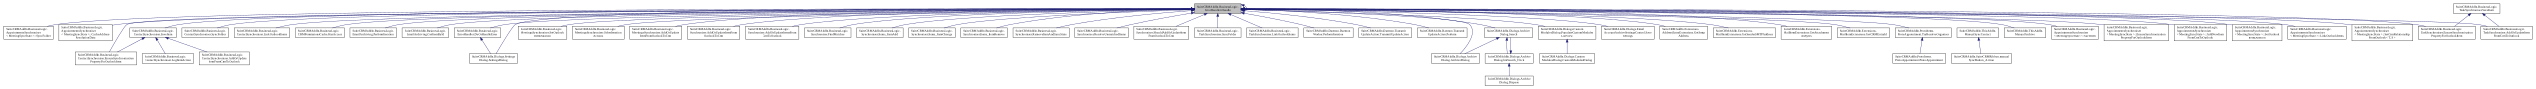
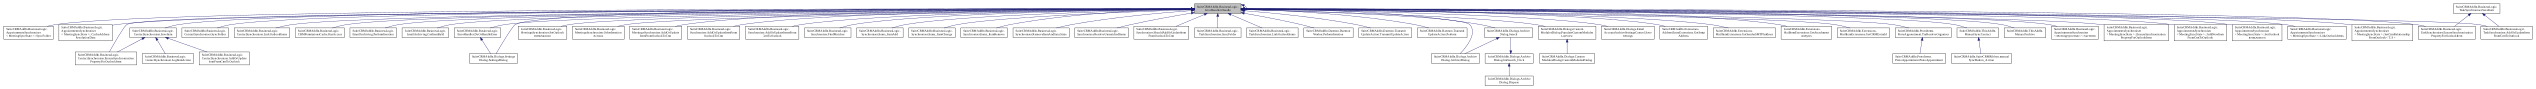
  digraph {
    fontname="Liberation Serif"
    rankdir=TB
    node [color=black fillcolor=white fontname="Liberation Serif" fontsize=10 shape=record style=filled]
    edge [color=midnightblue dir=back fontname="Liberation Serif" fontsize=10 labelfontname=Helvetica labelfontsize=10 style=solid]
    n1 [fillcolor=grey75 fontcolor=black height=0.2 label="SuiteCRMAddIn.BusinessLogic.\lErrorHandler.Handle" width=0.4]
    n2 [height=0.2 label="SuiteCRMAddIn.BusinessLogic.\lAppointmentsSynchroniser\l\< MeetingSyncState \>::SaveItem" width=0.4]
    n3 [height=0.2 label="SuiteCRMAddIn.BusinessLogic.\lAppointmentsSynchroniser\l\< MeetingSyncState \>::EnsureSynchronisation\lPropertyForOutlookItem" width=0.4]
    n4 [height=0.2 label="SuiteCRMAddIn.BusinessLogic.\lAppointmentsSynchroniser\l\< MeetingSyncState \>::AddNewItem\lFromCrmToOutlook" width=0.4]
    n5 [height=0.2 label="SuiteCRMAddIn.BusinessLogic.\lAppointmentsSynchroniser\l\< MeetingSyncState \>::SetOutlook\lItemDuration" width=0.4]
    n6 [height=0.2 label="SuiteCRMAddIn.BusinessLogic.\lAppointmentsSynchroniser\l\< MeetingSyncState \>::LinkOutlookItems" width=0.4]
    n7 [height=0.2 label="SuiteCRMAddIn.BusinessLogic.\lAppointmentsSynchroniser\l\< MeetingSyncState \>::SetCrmRelationship\lFromOutlook\< T, S \>" width=0.4]
    n8 [height=0.2 label="SuiteCRMAddIn.BusinessLogic.\lAppointmentsSynchroniser\l\< MeetingSyncState \>::SyncFolder" width=0.4]
    n9 [height=0.2 label="SuiteCRMAddIn.BusinessLogic.\lAppointmentsSynchroniser\l\< MeetingSyncState \>::CacheAddress\lResolutionData" width=0.4]
    n10 [height=0.2 label="SuiteCRMAddIn.BusinessLogic.\lContactSynchroniser.SaveItem" width=0.4]
    n11 [height=0.2 label="SuiteCRMAddIn.BusinessLogic.\lContactSynchroniser.EnsureSynchronisation\lPropertyForOutlookItem" width=0.4]
    n12 [height=0.2 label="SuiteCRMAddIn.BusinessLogic.\lContactSynchroniser.SyncFolder" width=0.4]
    n13 [height=0.2 label="SuiteCRMAddIn.BusinessLogic.\lContactSynchroniser.LinkOutlookItems" width=0.4]
    n14 [height=0.2 label="SuiteCRMAddIn.BusinessLogic.\lCRMPermissionsCache.HasAccess" width=0.4]
    n15 [height=0.2 label="SuiteCRMAddIn.BusinessLogic.\lEmailArchiving.PerformIteration" width=0.4]
    n16 [height=0.2 label="SuiteCRMAddIn.BusinessLogic.\lEmailArchiving.GetItemById" width=0.4]
    n17 [height=0.2 label="SuiteCRMAddIn.BusinessLogic.\lErrorHandler.DoOrHandleError" width=0.4]
    n18 [height=0.2 label="SuiteCRMAddIn.Dialogs.Settings\lDialog.SettingsDialog" width=0.4]
    n19 [height=0.2 label="SuiteCRMAddIn.BusinessLogic.\lMeetingsSynchroniser.SetOutlook\lItemDuration" width=0.4]
    n20 [height=0.2 label="SuiteCRMAddIn.BusinessLogic.\lMeetingsSynchroniser.OtherIteration\lActions" width=0.4]
    n21 [height=0.2 label="SuiteCRMAddIn.BusinessLogic.\lMeetingsSynchroniser.AddOrUpdate\lItemFromOutlookToCrm" width=0.4]
    n22 [height=0.2 label="SuiteCRMAddIn.BusinessLogic.\lSynchroniser.AddOrUpdateItemFrom\lOutlookToCrm" width=0.4]
    n23 [height=0.2 label="SuiteCRMAddIn.BusinessLogic.\lSynchroniser.AddOrUpdateItemsFrom\lCrmToOutlook" width=0.4]
    n24 [height=0.2 label="SuiteCRMAddIn.BusinessLogic.\lSynchroniser.FindMatches" width=0.4]
    n25 [height=0.2 label="SuiteCRMAddIn.BusinessLogic.\lSynchroniser.Items_ItemAdd" width=0.4]
    n26 [height=0.2 label="SuiteCRMAddIn.BusinessLogic.\lSynchroniser.Items_ItemChange" width=0.4]
    n27 [height=0.2 label="SuiteCRMAddIn.BusinessLogic.\lSynchroniser.Items_ItemRemove" width=0.4]
    n28 [height=0.2 label="SuiteCRMAddIn.BusinessLogic.\lSynchroniser.RemoveItemAndSyncState" width=0.4]
    n29 [height=0.2 label="SuiteCRMAddIn.BusinessLogic.\lSynchroniser.ResolveUnmatchedItems" width=0.4]
    n30 [height=0.2 label="SuiteCRMAddIn.BusinessLogic.\lSynchroniser.ShouldAddOrUpdateItem\lFromOutlookToCrm" width=0.4]
    n31 [height=0.2 label="SuiteCRMAddIn.BusinessLogic.\lTaskSynchroniser.AddOrUpdateItem\lFromCrmToOutlook" width=0.4]
    n32 [height=0.2 label="SuiteCRMAddIn.BusinessLogic.\lTaskSynchroniser.EnsureSynchronisation\lPropertyForOutlookItem" width=0.4]
    n33 [height=0.2 label="SuiteCRMAddIn.BusinessLogic.\lTaskSynchroniser.SyncFolder" width=0.4]
    n34 [height=0.2 label="SuiteCRMAddIn.BusinessLogic.\lTaskSynchroniser.LinkOutlookItems" width=0.4]
    n35 [height=0.2 label="SuiteCRMAddIn.Daemon.Daemon\lWorker.PerformIteration" width=0.4]
    n36 [height=0.2 label="SuiteCRMAddIn.Daemon.Transmit\lUpdateAction.TransmitUpdateAction" width=0.4]
    n37 [height=0.2 label="SuiteCRMAddIn.Daemon.Transmit\lUpdateAction.Perform" width=0.4]
    n38 [height=0.2 label="SuiteCRMAddIn.Dialogs.Archive\lDialog.ArchiveDialog" width=0.4]
    n39 [height=0.2 label="SuiteCRMAddIn.Dialogs.Archive\lDialog.Search" width=0.4]
    n40 [height=0.2 label="SuiteCRMAddIn.Dialogs.Custom\lModulesDialog.PopulateCustomModules\lListView" width=0.4]
    n41 [height=0.2 label="SuiteCRMAddIn.Dialogs.Email\lAccountArchiveSettingsControl.Save\lSettings" width=0.4]
    n42 [height=0.2 label="SuiteCRMAddIn.Extensions.\lAddressEntryExtensions.GetSmtp\lAddress" width=0.4]
    n43 [height=0.2 label="SuiteCRMAddIn.Extensions.\lMailItemExtensions.GetSenderSMTPAddress" width=0.4]
    n44 [height=0.2 label="SuiteCRMAddIn.Extensions.\lMailItemExtensions.GetAttachment\lAsBytes" width=0.4]
    n45 [height=0.2 label="SuiteCRMAddIn.Extensions.\lMailItemExtensions.GetCRMEntryId" width=0.4]
    n46 [height=0.2 label="SuiteCRMAddIn.ProtoItems.\lProtoAppointment.TryResolveOrganiser" width=0.4]
    n47 [height=0.2 label="SuiteCRMAddIn.ThisAddIn.\lManualSyncContact" width=0.4]
    n48 [height=0.2 label="SuiteCRMAddIn.ThisAddIn.\lManualArchive" width=0.4]
    n49 [height=0.2 label="SuiteCRMAddIn.BusinessLogic.\lContactSynchroniser.AddOrUpdate\lItemFromCrmToOutlook" width=0.4]
    n50 [height=0.2 label="SuiteCRMAddIn.BusinessLogic.\lContactSynchroniser.LogItemAction" width=0.4]
    n51 [height=0.2 label="SuiteCRMAddIn.BusinessLogic.\lTaskSynchroniser.SaveItem" width=0.4]
    n52 [height=0.2 label="SuiteCRMAddIn.Dialogs.Archive\lDialog.btnSearch_Click" width=0.4]
    n53 [height=0.2 label="SuiteCRMAddIn.Dialogs.Custom\lModulesDialog.CustomModulesDialog" width=0.4]
    n54 [height=0.2 label="SuiteCRMAddIn.ProtoItems.\lProtoAppointment.ProtoAppointment" width=0.4]
    n55 [height=0.2 label="SuiteCRMAddIn.SuiteCRMRibbon.manual\lSyncButton_Action" width=0.4]
    n56 [height=0.2 label="SuiteCRMAddIn.Dialogs.Archive\lDialog.Dispose" width=0.4]
    n1 -> n1
    n1 -> n2
    n1 -> n3
    n1 -> n4
    n1 -> n5
    n1 -> n6
    n1 -> n7
    n1 -> n8
    n1 -> n9
    n1 -> n10
    n1 -> n11
    n1 -> n12
    n1 -> n13
    n1 -> n14
    n1 -> n15
    n1 -> n16
    n1 -> n17
    n1 -> n18
    n1 -> n19
    n1 -> n20
    n1 -> n21
    n1 -> n22
    n1 -> n23
    n1 -> n24
    n1 -> n25
    n1 -> n26
    n1 -> n27
    n1 -> n28
    n1 -> n29
    n1 -> n30
    n1 -> n31
    n1 -> n32
    n1 -> n33
    n1 -> n34
    n1 -> n35
    n1 -> n36
    n1 -> n37
    n1 -> n38
    n1 -> n39
    n1 -> n40
    n1 -> n41
    n1 -> n42
    n1 -> n43
    n1 -> n44
    n1 -> n45
    n1 -> n46
+   n1 -> n47
    n1 -> n48
    n10 -> n11
    n10 -> n49
    n10 -> n50
    n17 -> n18
    n39 -> n38
-   n39 -> n52
    n40 -> n53
    n46 -> n54
    n47 -> n55
    n51 -> n31
    n51 -> n32
    n52 -> n39
    n52 -> n56
  }
